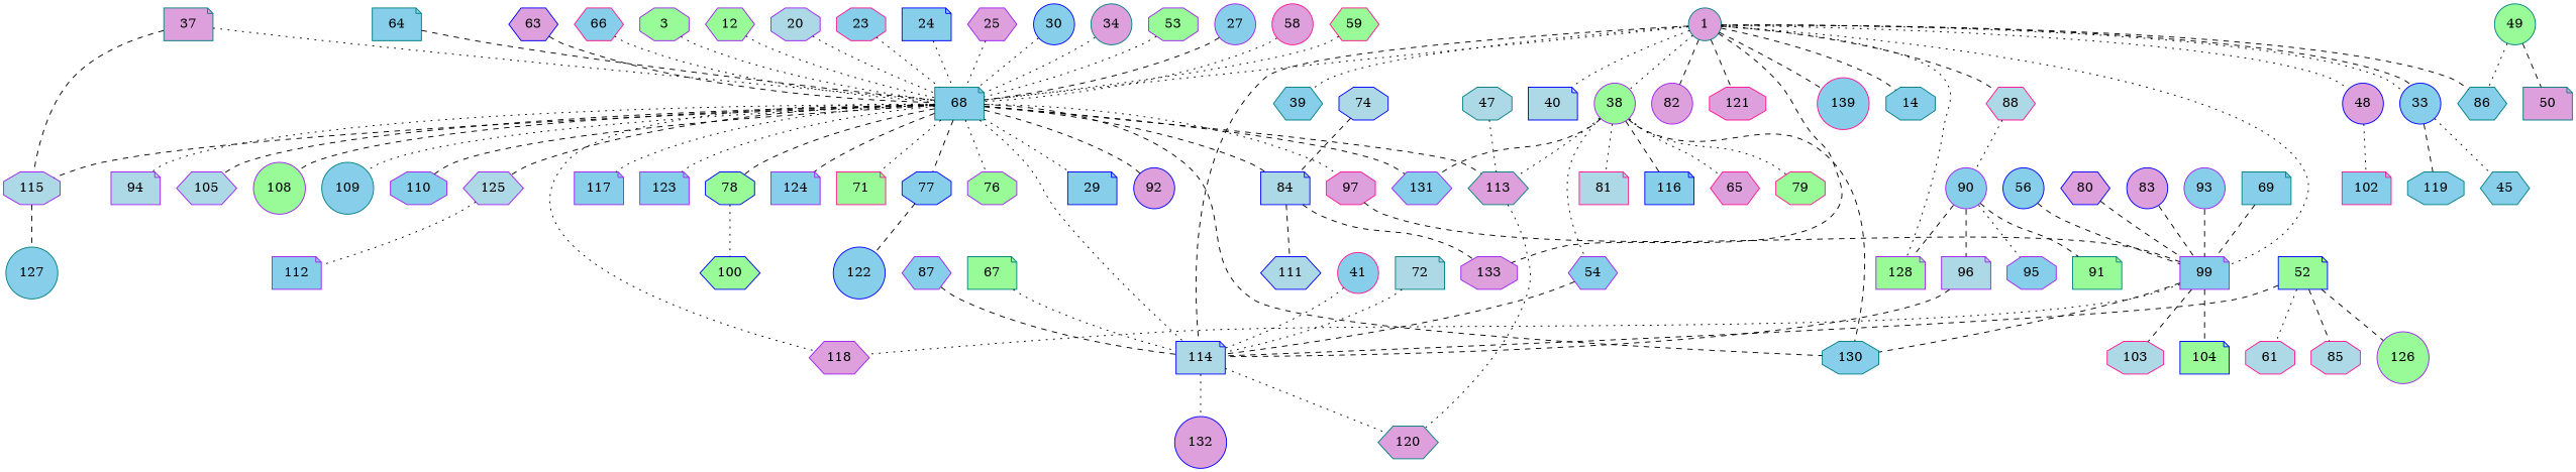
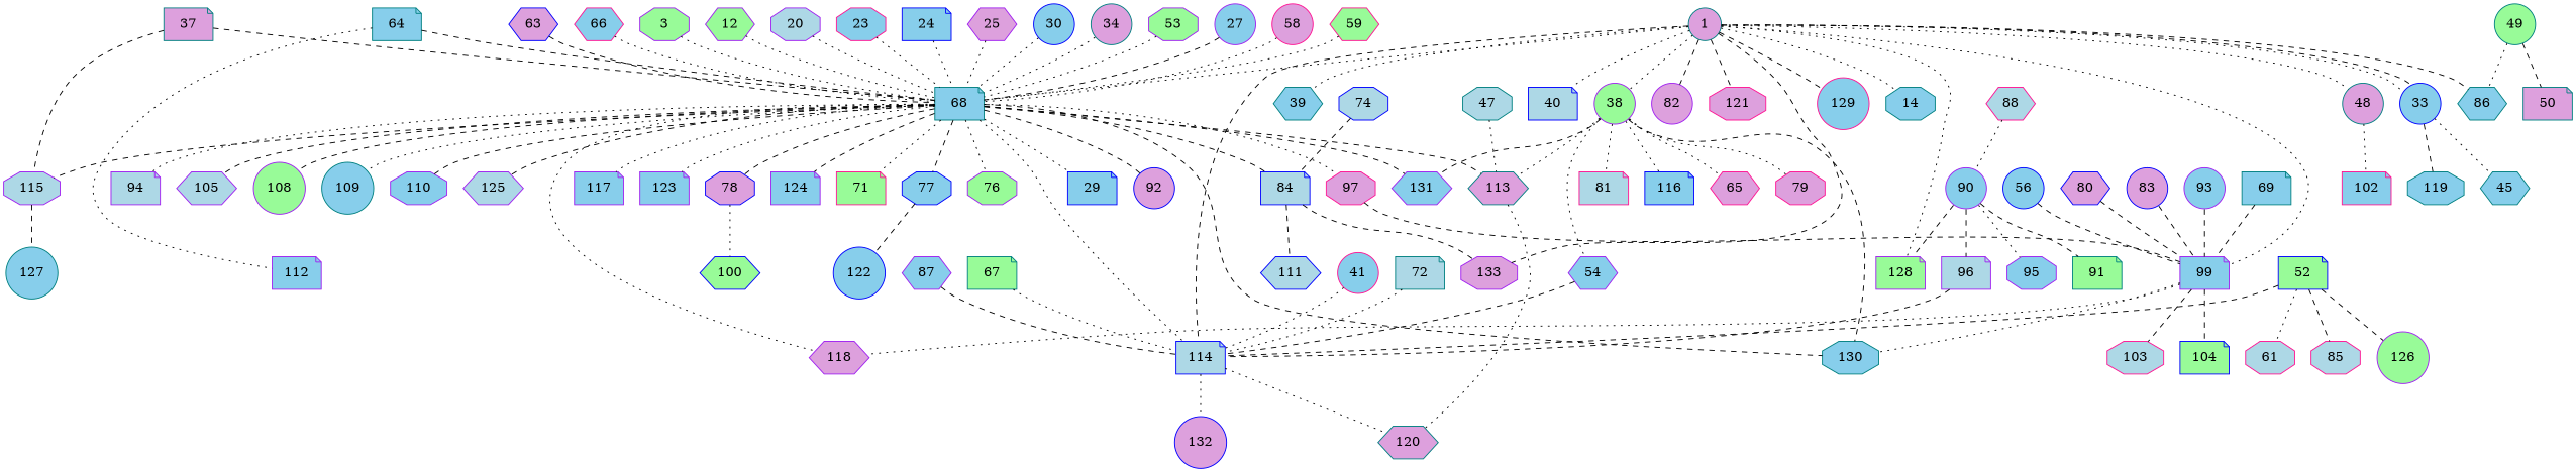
  graph {
    node [color=purple fillcolor=skyblue shape=note style=filled]
    edge [style=dotted]
    1 [color=teal fillcolor=plum shape=circle]
    14 [color=teal shape=octagon]
    33 [color=blue shape=circle]
    38 [fillcolor=palegreen shape=circle super="+36+5+26"]
    39 [color=teal shape=hexagon]
    40 [color=blue fillcolor=lightblue]
-   48 [color=blue fillcolor=plum shape=circle]
+   48 [color=teal fillcolor=plum shape=circle]
    68 [color=teal super="+42+35+22"]
    82 [fillcolor=plum shape=circle super="+10"]
    86 [color=teal shape=hexagon super="+32"]
    88 [color=deeppink fillcolor=lightblue shape=hexagon]
    99 [super="+29+98+46"]
    114 [color=blue fillcolor=lightblue super="+19+62"]
    121 [color=deeppink fillcolor=plum shape=octagon]
    128 [fillcolor=palegreen]
-   129 [color=deeppink shape=circle super="+51" label=139]
+   129 [color=deeppink shape=circle super="+51"]
    133 [fillcolor=plum shape=octagon super="+15"]
    45 [color=teal shape=hexagon]
    119 [color=teal shape=octagon]
    54 [shape=hexagon]
    65 [color=deeppink fillcolor=plum shape=hexagon]
-   79 [color=deeppink fillcolor=palegreen shape=octagon]
+   79 [color=deeppink fillcolor=plum shape=octagon]
    81 [color=deeppink fillcolor=lightblue]
    113 [color=teal fillcolor=plum shape=hexagon super="+4"]
    116 [color=blue]
    130 [color=teal shape=octagon super="+28"]
    131 [shape=hexagon super="+60+70+101+21"]
    102 [color=deeppink]
    115 [fillcolor=lightblue shape=octagon super="+9+107"]
    71 [color=deeppink fillcolor=palegreen]
    76 [fillcolor=palegreen shape=octagon]
    77 [color=blue shape=octagon]
-   78 [color=blue fillcolor=palegreen shape=octagon]
+   78 [color=blue fillcolor=plum shape=octagon]
    84 [color=blue fillcolor=lightblue super="+73"]
    n35 [color=blue label=29]
    92 [color=blue fillcolor=plum shape=circle]
    94 [fillcolor=lightblue]
    97 [color=deeppink fillcolor=plum shape=octagon]
    105 [fillcolor=lightblue shape=hexagon]
    108 [fillcolor=palegreen shape=circle]
    109 [color=teal shape=circle]
    110 [shape=octagon]
    117
    118 [fillcolor=plum shape=hexagon]
    123
    124
    125 [fillcolor=lightblue shape=hexagon]
    90 [shape=circle]
    103 [color=deeppink fillcolor=lightblue shape=octagon]
    104 [color=blue fillcolor=palegreen]
    120 [color=teal fillcolor=plum shape=hexagon super="+106"]
    132 [color=blue fillcolor=plum shape=circle]
    3 [fillcolor=palegreen shape=octagon]
    12 [fillcolor=palegreen shape=hexagon]
    20 [fillcolor=lightblue shape=octagon]
    23 [color=deeppink shape=octagon]
    24 [color=blue]
    25 [fillcolor=plum shape=hexagon]
    30 [color=blue shape=circle]
    34 [color=teal fillcolor=plum shape=circle]
    37 [color=teal fillcolor=plum]
    127 [color=teal shape=circle]
    41 [color=deeppink shape=circle]
    47 [color=teal fillcolor=lightblue shape=octagon]
    49 [color=teal fillcolor=palegreen shape=circle]
    50 [color=teal fillcolor=plum]
    52 [color=blue fillcolor=palegreen]
    61 [color=deeppink fillcolor=lightblue shape=octagon]
    85 [color=deeppink fillcolor=lightblue shape=octagon]
    126 [fillcolor=palegreen shape=circle]
    53 [fillcolor=palegreen shape=octagon]
    56 [color=blue shape=circle]
    n73 [label=27 shape=circle]
    58 [color=deeppink fillcolor=plum shape=circle]
    59 [color=deeppink fillcolor=palegreen shape=hexagon]
    63 [color=blue fillcolor=plum shape=hexagon]
    64 [color=teal super="+31"]
    112
    66 [color=deeppink shape=hexagon]
    67 [color=teal fillcolor=palegreen]
    122 [color=blue shape=circle]
    100 [color=blue fillcolor=palegreen shape=hexagon]
    111 [color=blue fillcolor=lightblue shape=hexagon]
    69 [color=teal]
    72 [color=teal fillcolor=lightblue]
    74 [color=blue fillcolor=lightblue shape=octagon]
    80 [color=blue fillcolor=plum shape=hexagon]
    83 [color=blue fillcolor=plum shape=circle]
    87 [shape=hexagon]
    91 [color=teal fillcolor=palegreen]
    95 [shape=octagon]
    96 [fillcolor=lightblue]
    93 [shape=circle]
-   1 -- 14 [style=dashed]
+   1 -- 14
    1 -- 33
    1 -- 33 [style=dashed]
    1 -- 38 [weight=4]
    1 -- 39
    1 -- 40
    1 -- 48
    1 -- 68 [weight=7]
    1 -- 82 [style=dashed]
    1 -- 86 [style=dashed]
-   1 -- 88 [style=dashed]
    1 -- 99 [weight=6]
    1 -- 114 [style=dashed weight=2]
    1 -- 121 [style=dashed]
    1 -- 128
    1 -- 129 [style=dashed]
    1 -- 133 [style=dashed]
    33 -- 45
    33 -- 119 [style=dashed]
    38 -- 54
    38 -- 65
    38 -- 79
    38 -- 81
    38 -- 113
-   38 -- 116 [style=dashed]
+   38 -- 116
    38 -- 130 [style=dashed]
    38 -- 131 [style=dashed]
    48 -- 102
    68 -- 114 [weight=3]
    68 -- 113 [style=dashed]
    68 -- 130 [style=dashed]
    68 -- 131 [style=dashed weight=2]
    68 -- 115 [style=dashed weight=5]
    68 -- 71
    68 -- 76
    68 -- 77 [style=dashed]
    68 -- 78 [style=dashed]
    68 -- 84 [style=dashed weight=2]
    68 -- n35
    68 -- 92 [style=dashed]
    68 -- 94
    68 -- 97
    68 -- 105 [style=dashed]
    68 -- 108 [style=dashed]
    68 -- 109
    68 -- 110 [style=dashed]
    68 -- 117
    68 -- 118
    68 -- 123
    68 -- 124 [style=dashed]
    68 -- 125 [style=dashed]
    88 -- 90
-   99 -- 130 [style=dashed]
+   99 -- 130
    99 -- 118
    99 -- 103 [style=dashed]
    99 -- 104 [style=dashed]
    114 -- 120
    114 -- 132
    54 -- 114 [style=dashed]
    113 -- 120
    115 -- 127 [style=dashed]
    77 -- 122 [style=dashed]
    78 -- 100
    84 -- 133 [style=dashed]
    84 -- 111 [style=dashed]
    97 -- 99 [style=dashed]
    90 -- 128 [style=dashed]
    90 -- 91 [style=dashed]
    90 -- 95
    90 -- 96 [style=dashed]
    3 -- 68
    12 -- 68
    20 -- 68
    23 -- 68
    24 -- 68
    25 -- 68
    30 -- 68
    34 -- 68
-   37 -- 68
+   37 -- 68 [style=dashed]
    37 -- 115 [style=dashed]
    41 -- 114
    47 -- 113
    49 -- 86
    49 -- 50 [style=dashed]
    52 -- 114 [style=dashed]
    52 -- 61
    52 -- 85 [style=dashed]
    52 -- 126 [style=dashed]
    53 -- 68
    56 -- 99 [style=dashed]
    n73 -- 68 [style=dashed]
    58 -- 68
    59 -- 68
    63 -- 68 [style=dashed]
    64 -- 68 [style=dashed]
-   125 -- 112
+   64 -- 112
    66 -- 68
    67 -- 114
    69 -- 99 [style=dashed]
    72 -- 114
    74 -- 84 [style=dashed]
    80 -- 99 [style=dashed]
    83 -- 99 [style=dashed]
    87 -- 114 [style=dashed]
    96 -- 114 [style=dashed]
    93 -- 99 [style=dashed]
  }
